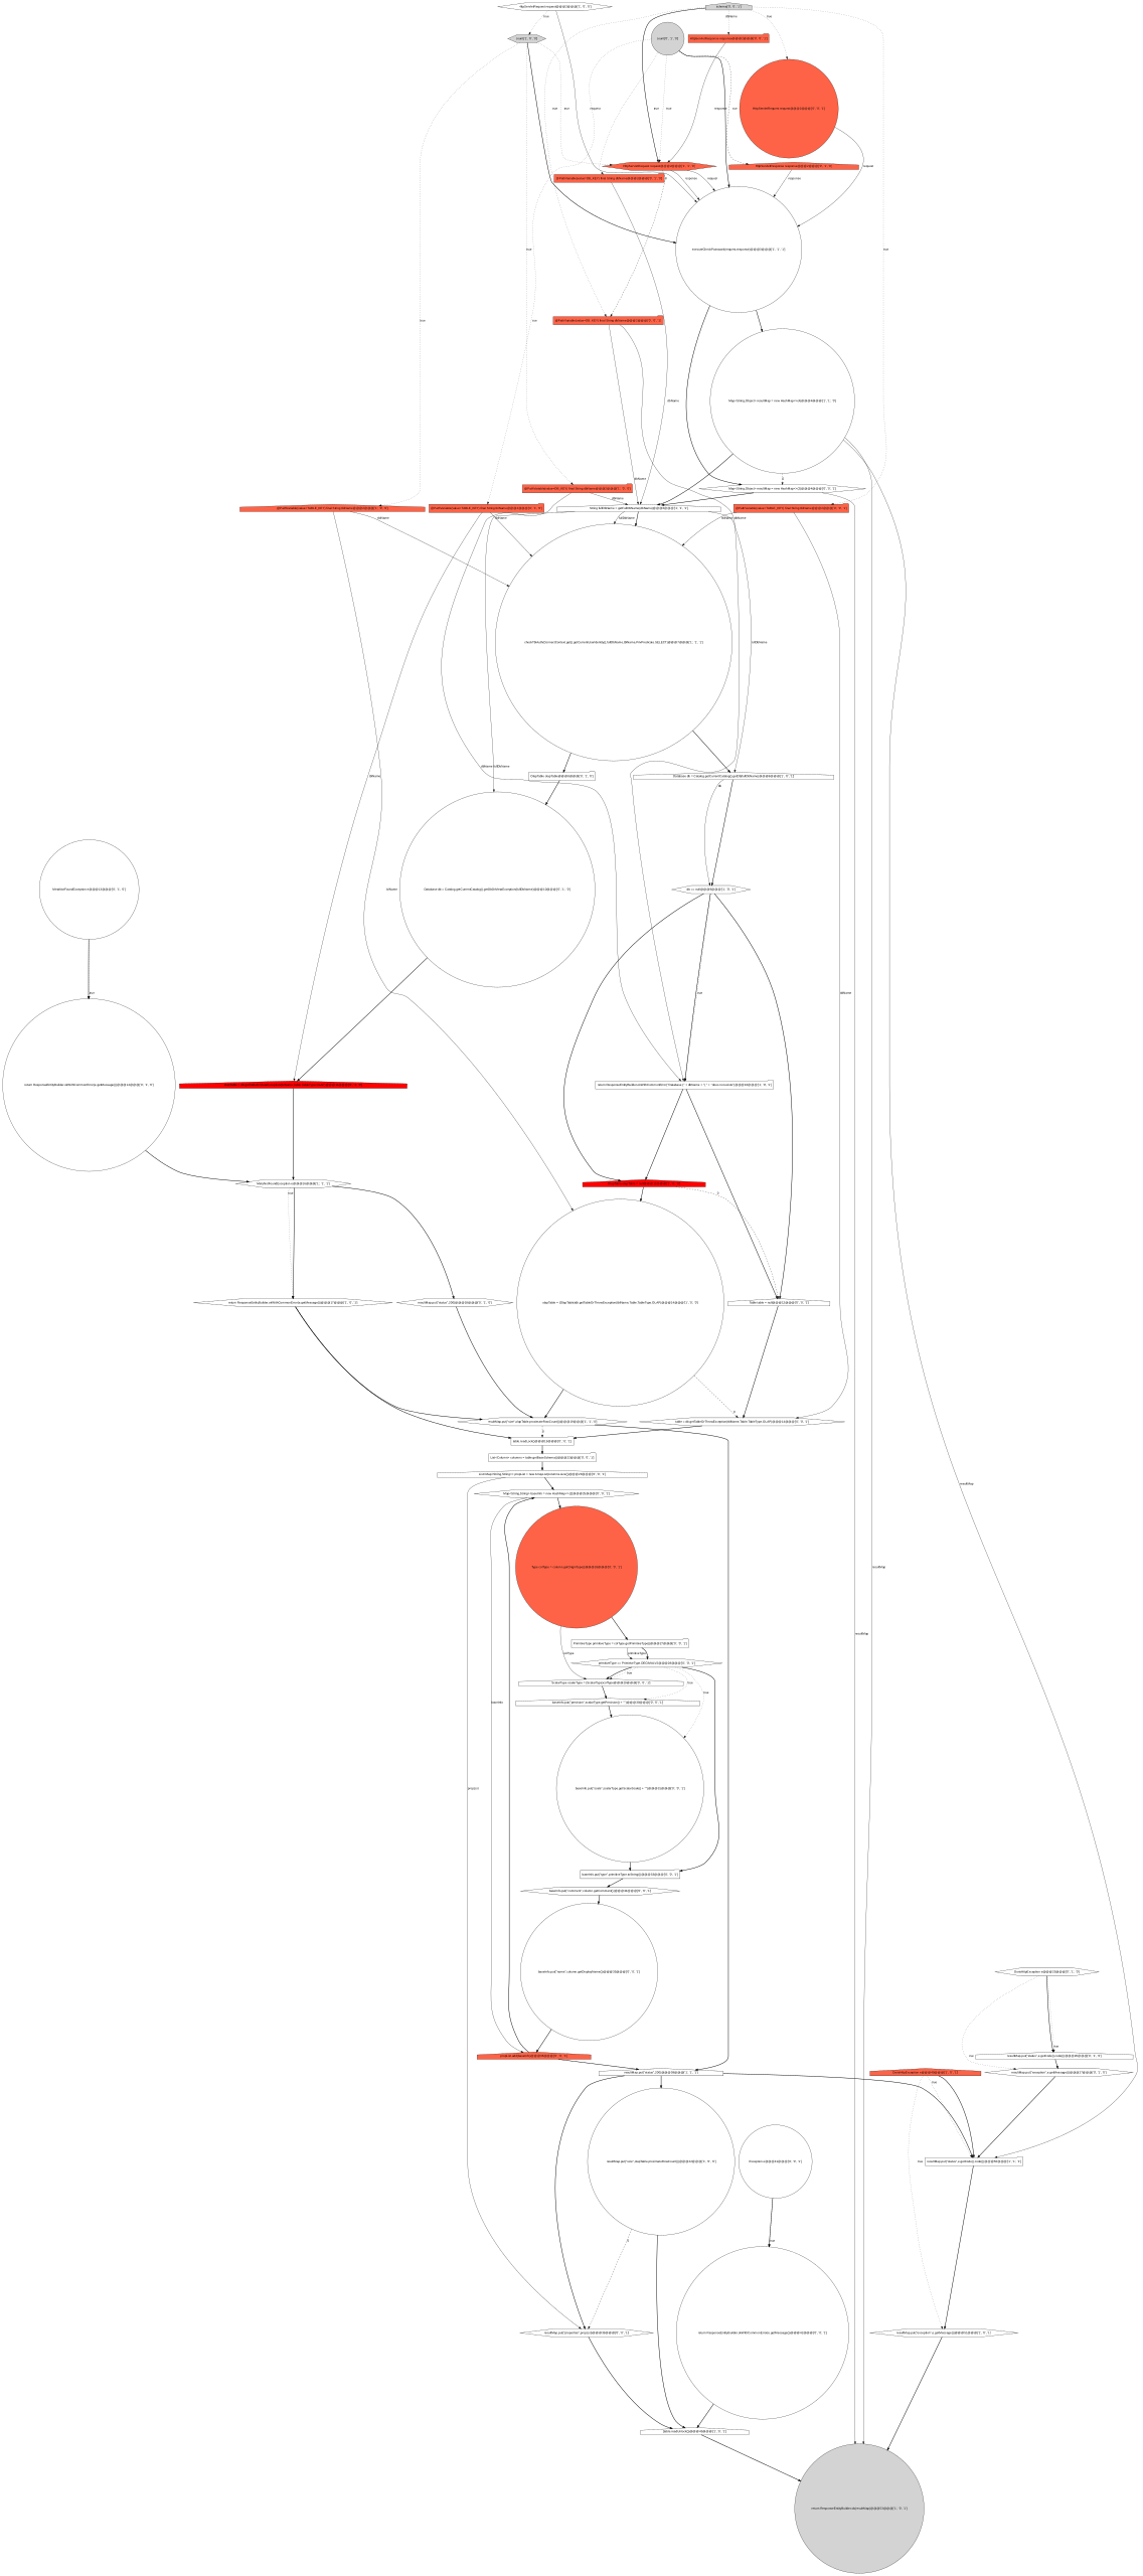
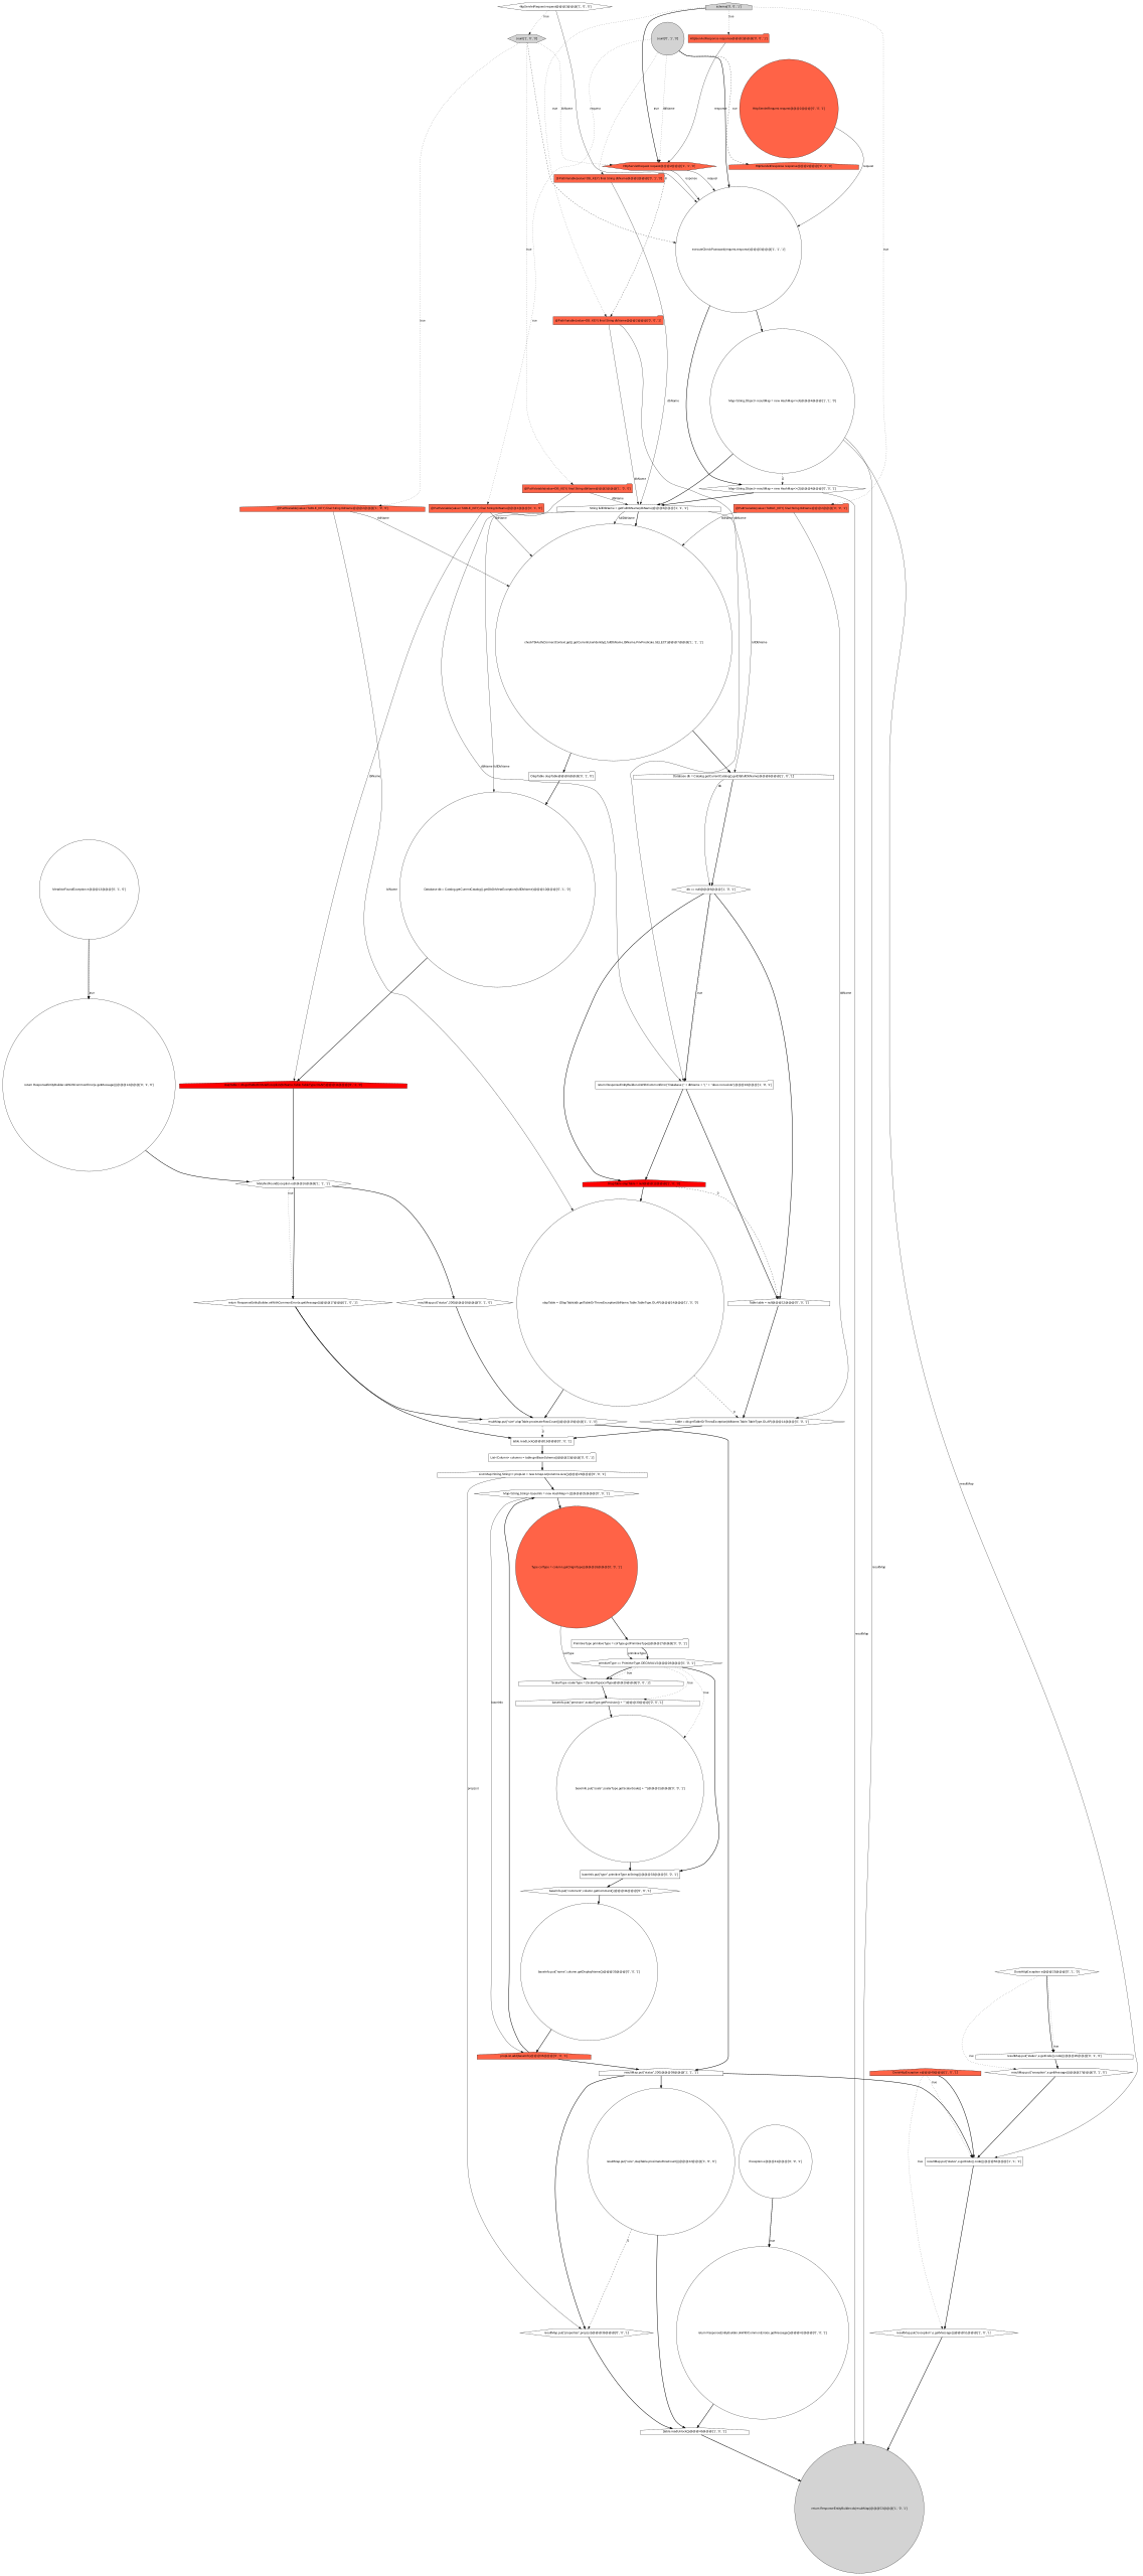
  digraph {
    fontname="Liberation Sans"
    node [fillcolor=white fontname="Liberation Sans" shape=hexagon style=filled]
    edge [fontname="Liberation Sans" style=bold]
    n1 [label="resultMap.put(\"exception\",e.getMessage())@@@27@@@['0', '1', '0']"]
    n2 [label="resultMap.put(\"status\",e.getCode().code())@@@50@@@['1', '1', '1']" shape=folder]
    n3 [label="resultMap.put(\"exception\",e.getMessage())@@@51@@@['1', '0', '1']"]
    n4 [label="Map<String,Object> resultMap = new HashMap<>(4)@@@4@@@['1', '1', '0']" shape=circle]
    n5 [label="String fullDbName = getFullDbName(dbName)@@@6@@@['1', '1', '1']" shape=house]
    n6 [fillcolor=lightgray label="return ResponseEntityBuilder.ok(resultMap)@@@53@@@['1', '0', '1']" shape=circle]
    n7 [label="Map<String,Object> resultMap = new HashMap<>(2)@@@4@@@['0', '0', '1']"]
    n8 [label="checkTblAuth(ConnectContext.get().getCurrentUserIdentity(),fullDbName,tblName,PrivPredicate.SELECT)@@@7@@@['1', '1', '1']" shape=circle]
    n9 [label="Database db = Catalog.getCurrentCatalog().getDb(fullDbName)@@@8@@@['1', '0', '1']" shape=house]
    n10 [label="Database db = Catalog.getCurrentCatalog().getDbOrMetaException(fullDbName)@@@10@@@['0', '1', '0']" shape=circle]
    n11 [label="return ResponseEntityBuilder.okWithCommonError(\"Database (\" + dbName + \"( \" + \"does not exists\")@@@10@@@['1', '0', '1']" shape=folder]
    n12 [fillcolor=red label="OlapTable olapTable = null@@@12@@@['1', '0', '0']" shape=house]
    n13 [label="Table table = null@@@12@@@['0', '0', '1']" shape=house]
    n14 [label="olapTable = (OlapTable)db.getTableOrThrowException(tblName,Table.TableType.OLAP)@@@14@@@['1', '0', '0']" shape=circle]
    n15 [label="table = db.getTableOrThrowException(tblName,Table.TableType.OLAP)@@@14@@@['0', '0', '1']"]
    n16 [label="{table.readUnlock()}@@@45@@@['1', '0', '1']" shape=house]
    n17 [label="return ResponseEntityBuilder.okWithCommonError(e.getMessage())@@@42@@@['0', '0', '1']" shape=circle]
    n18 [label="table.readLock()@@@19@@@['0', '0', '1']" shape=folder]
    n19 [label="List<Column> columns = table.getBaseSchema()@@@22@@@['0', '0', '1']" shape=folder]
    n20 [label="List<Map<String,String>> propList = new ArrayList(columns.size())@@@23@@@['0', '0', '1']" shape=house]
    n21 [label="baseInfo.put(\"scale\",scalarType.getScalarScale() + \"\")@@@31@@@['0', '0', '1']" shape=circle]
    n22 [label="baseInfo.put(\"type\",primitiveType.toString())@@@33@@@['0', '0', '1']" shape=folder]
    n23 [label="baseInfo.put(\"comment\",column.getComment())@@@34@@@['0', '0', '1']"]
    n24 [label="HttpServletRequest request@@@2@@@['1', '0', '0']"]
    n25 [label="executeCheckPassword(request,response)@@@3@@@['1', '1', '1']" shape=circle]
    n26 [fillcolor=lightgray label="count['1', '0', '0']"]
    n27 [fillcolor=tomato label="@PathVariable(value=TABLE_KEY) final String tblName@@@2@@@['0', '1', '0']" shape=folder]
    n28 [fillcolor=red label="olapTable = db.getTableOrMetaException(tblName,Table.TableType.OLAP)@@@11@@@['0', '1', '0']" shape=house]
    n29 [label="MetaNotFoundException e@@@16@@@['1', '1', '1']"]
    n30 [label="OlapTable olapTable@@@8@@@['0', '1', '0']" shape=folder]
    n31 [fillcolor=tomato label="HttpServletResponse response@@@2@@@['0', '1', '0']" shape=house]
    n32 [label="return ResponseEntityBuilder.okWithCommonError(e.getMessage())@@@17@@@['1', '0', '1']"]
    n33 [label="resultMap.put(\"status\",200)@@@18@@@['0', '1', '0']"]
    n34 [label="ScalarType scalarType = (ScalarType)colType@@@29@@@['0', '0', '1']" shape=house]
    n35 [label="baseInfo.put(\"precision\",scalarType.getPrecision() + \"\")@@@30@@@['0', '0', '1']" shape=house]
    n36 [label="baseInfo.put(\"name\",column.getDisplayName())@@@35@@@['0', '0', '1']" shape=circle]
    n37 [fillcolor=tomato label="propList.add(baseInfo)@@@36@@@['0', '0', '1']" shape=house]
    n38 [label="Map<String,String> baseInfo = new HashMap<>(2)@@@25@@@['0', '0', '1']"]
    n39 [label="resultMap.put(\"status\",200)@@@38@@@['1', '1', '1']" shape=house]
    n40 [fillcolor=tomato label="Type colType = column.getOriginType()@@@26@@@['0', '0', '1']" shape=circle]
    n41 [label="resultMap.put(\"size\",olapTable.proximateRowCount())@@@22@@@['1', '0', '0']" shape=circle]
    n42 [label="resultMap.put(\"properties\",propList)@@@39@@@['0', '0', '1']"]
    n43 [label="PrimitiveType primitiveType = colType.getPrimitiveType()@@@27@@@['0', '0', '1']" shape=folder]
    n44 [fillcolor=tomato label="@PathVariable(value=DB_KEY) final String dbName@@@2@@@['1', '0', '0']" shape=folder]
    n45 [fillcolor=tomato label="HttpServletRequest request@@@2@@@['1', '1', '0']"]
    n46 [fillcolor=tomato label="@PathVariable(value=TABLE_KEY) final String tblName@@@2@@@['1', '0', '0']" shape=house]
    n47 [fillcolor=tomato label="@PathVariable(value=DB_KEY) final String dbName@@@2@@@['0', '0', '1']" shape=folder]
    n48 [label="resultMap.put(\"size\",olapTable.proximateRowCount())@@@19@@@['1', '1', '0']"]
    n49 [fillcolor=tomato label="@PathVariable(value=DB_KEY) final String dbName@@@2@@@['0', '1', '0']" shape=folder]
    n50 [label="db == null@@@9@@@['1', '0', '1']"]
    n51 [label="return ResponseEntityBuilder.okWithCommonError(e.getMessage())@@@14@@@['0', '1', '0']" shape=circle]
    n52 [label="primitiveType == PrimitiveType.DECIMALV2@@@28@@@['0', '0', '1']"]
    n53 [fillcolor=tomato label="HttpServletRequest request@@@2@@@['0', '0', '1']" shape=circle]
    n54 [fillcolor=tomato label="HttpServletResponse response@@@2@@@['0', '0', '1']" shape=folder]
    n55 [fillcolor=tomato label="@PathVariable(value=TABLE_KEY) final String tblName@@@2@@@['0', '0', '1']" shape=folder]
    n56 [label="resultMap.put(\"status\",e.getCode().code())@@@26@@@['0', '1', '0']" shape=house]
    n57 [label="MetaNotFoundException e@@@13@@@['0', '1', '0']" shape=circle]
    n58 [label="Exception e@@@41@@@['0', '0', '1']" shape=circle]
    n59 [fillcolor=tomato label="DorisHttpException e@@@49@@@['1', '0', '1']" shape=house]
    n60 [fillcolor=lightgray label="count['0', '1', '0']" shape=circle]
    n61 [fillcolor=lightgray label="schema['0', '0', '1']" shape=house]
    n62 [label="DorisHttpException e@@@25@@@['0', '1', '0']"]
    n1 -> n2
    n2 -> n3
    n3 -> n6
    n4 -> n2 [label=resultMap style=solid]
    n4 -> n5
    n4 -> n6 [label=resultMap style=solid]
    n4 -> n7 [label=0 style=dashed]
    n5 -> n8 [label=fullDbName style=solid]
    n5 -> n8
    n5 -> n9 [label=fullDbName style=solid]
    n5 -> n10 [label=fullDbName style=solid]
    n7 -> n5
    n7 -> n6 [label=resultMap style=solid]
    n8 -> n9
    n8 -> n30
    n9 -> n50 [label=db style=solid]
    n9 -> n50
    n10 -> n28
    n11 -> n12
    n11 -> n13
    n12 -> n13 [label=0 style=dashed]
    n12 -> n14
    n13 -> n15
    n14 -> n15 [label=0 style=dashed]
    n14 -> n48
    n15 -> n18
    n16 -> n6
    n17 -> n16
    n18 -> n19
    n19 -> n20
    n20 -> n38
    n20 -> n42 [label=propList style=solid]
    n21 -> n22
    n22 -> n23
    n23 -> n36
    n24 -> n25 [label=request style=solid]
    n24 -> n26 [label=true style=dotted]
    n25 -> n4
    n25 -> n7
-   n26 -> n25
+   n26 -> n25 [style=dashed]
    n26 -> n44 [label=true style=dotted]
-   n26 -> n45 [label=true style=dotted]
+   n26 -> n45 [label=dbName style=dotted]
    n26 -> n46 [label=true style=dotted]
    n27 -> n8 [label=tblName style=solid]
    n27 -> n28 [label=tblName style=solid]
    n28 -> n29
    n29 -> n32
    n29 -> n32 [label=true style=dotted]
    n29 -> n33
    n30 -> n10
-   n31 -> n25 [label=response style=solid]
    n32 -> n18
    n32 -> n48
    n33 -> n48
    n34 -> n35
    n35 -> n21
    n36 -> n37
    n37 -> n38
    n37 -> n39
    n38 -> n37 [label=baseInfo style=solid]
    n38 -> n40
    n39 -> n2
    n39 -> n41
    n39 -> n42
    n40 -> n34 [label=colType style=solid]
    n40 -> n43
    n41 -> n16
    n41 -> n42 [label=0 style=dashed]
    n42 -> n16
    n43 -> n52 [label=primitiveType style=solid]
    n43 -> n52
    n44 -> n5 [label=dbName style=solid]
    n44 -> n11 [label=dbName style=solid]
    n45 -> n25 [label=request style=solid]
    n45 -> n25 [label=response style=solid]
    n45 -> n47 [label=0 style=dashed]
    n46 -> n8 [label=tblName style=solid]
    n46 -> n14 [label=tblName style=solid]
    n47 -> n5 [label=dbName style=solid]
    n47 -> n11 [label=dbName style=solid]
    n48 -> n18 [label=0 style=dashed]
    n48 -> n39
    n49 -> n5 [label=dbName style=solid]
    n50 -> n11 [label=true style=dotted]
    n50 -> n11
    n50 -> n12
    n50 -> n13
    n51 -> n29
    n52 -> n21 [label=true style=dotted]
    n52 -> n22
    n52 -> n34 [label=true style=dotted]
    n52 -> n34
    n52 -> n35 [label=true style=dotted]
    n53 -> n25 [label=request style=solid]
    n54 -> n45 [label=response style=solid]
    n55 -> n8 [label=tblName style=solid]
    n55 -> n15 [label=tblName style=solid]
    n56 -> n1
    n57 -> n51
    n57 -> n51 [label=true style=dotted]
    n58 -> n17
    n58 -> n17 [label=true style=dotted]
    n59 -> n2
    n59 -> n2 [label=true style=dotted]
    n59 -> n3 [label=true style=dotted]
    n60 -> n25
    n60 -> n27 [label=true style=dotted]
    n60 -> n31 [label=true style=dashed]
-   n60 -> n45 [label=true style=dotted]
+   n60 -> n45 [label=tblName style=dotted]
    n60 -> n49 [label=true style=dotted]
    n61 -> n45
    n61 -> n47 [label=true style=dotted]
-   n61 -> n53 [label=true style=dotted]
-   n61 -> n54 [label=dbName style=dotted]
+   n61 -> n54 [label=true style=dotted]
    n61 -> n55 [label=true style=dotted]
    n62 -> n1 [label=true style=dotted]
    n62 -> n56 [label=true style=dotted]
    n62 -> n56
  }
